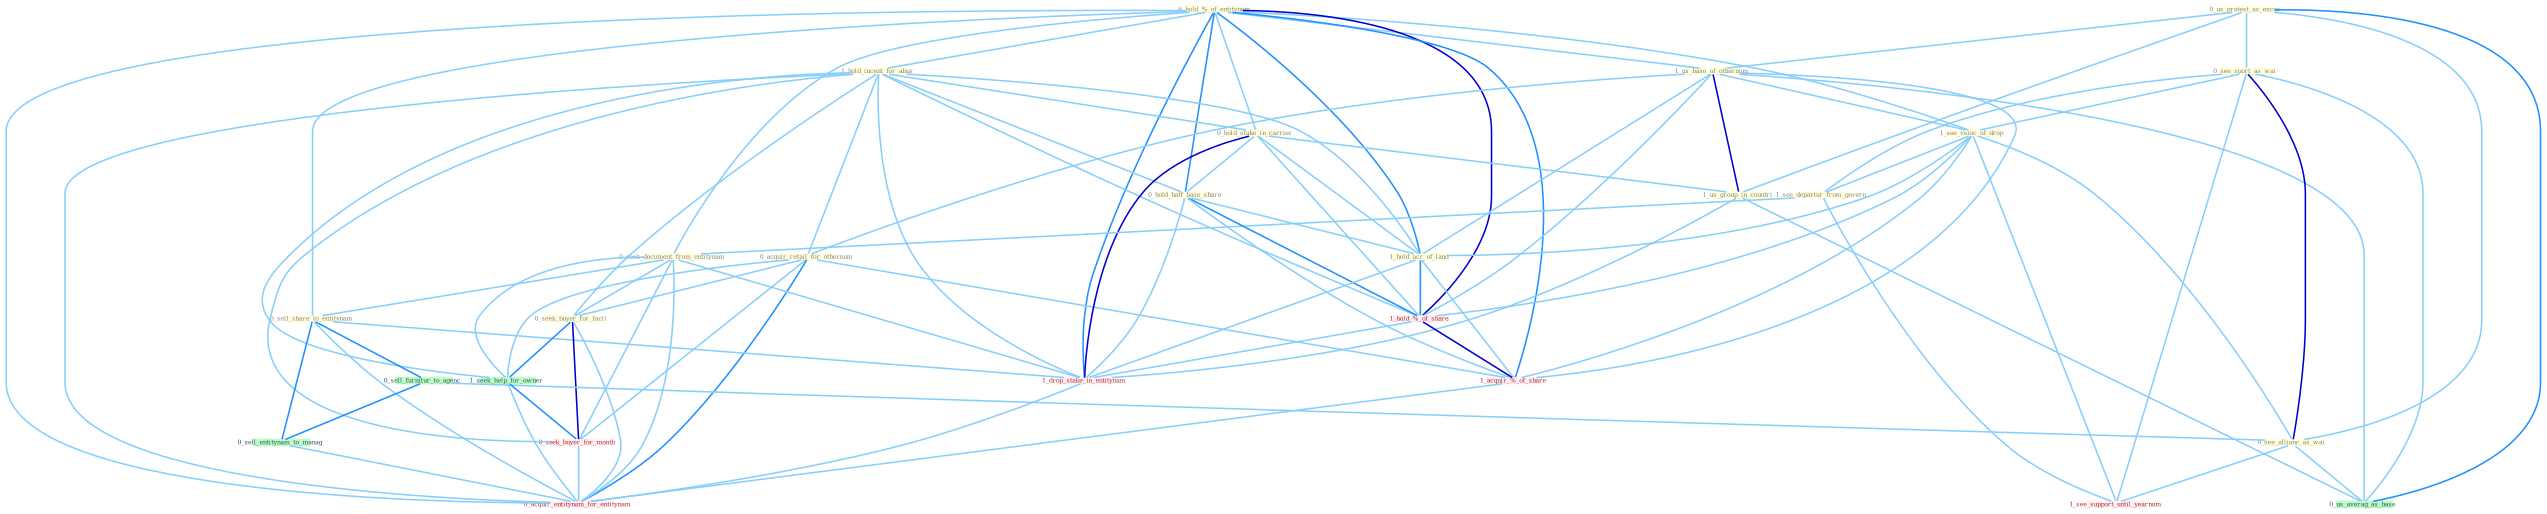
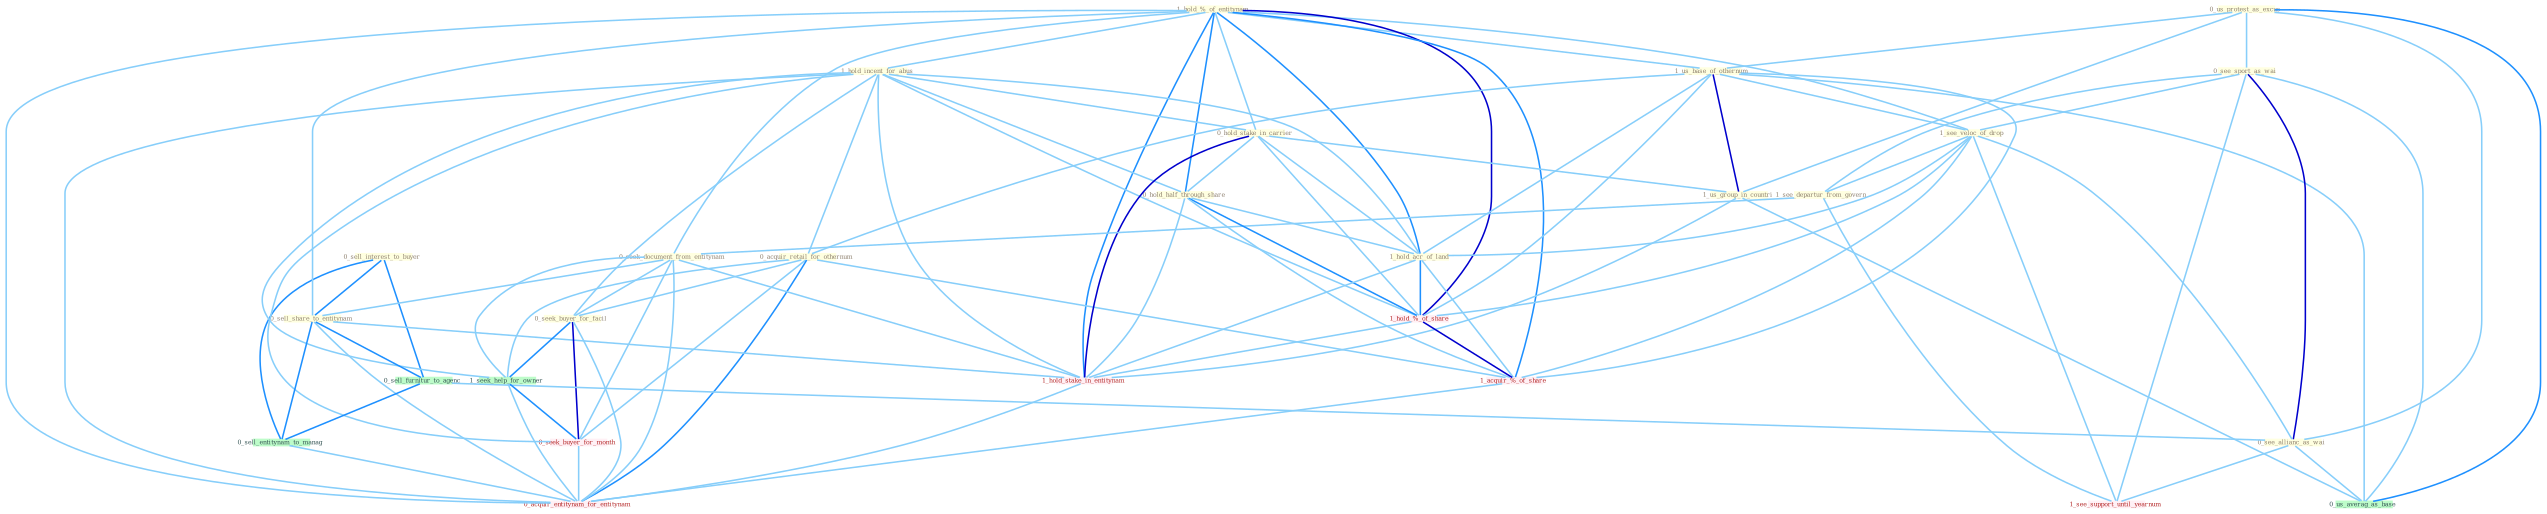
  graph {
    node [color="#ffffe0" fixedsize=true fontcolor="#8b7d6b" fontsize=4 shape=polygon style=filled]
    edge [color="#87cefa" w=1]
-   "1_hold_%_of_entitynam " [height=.06 width=.5 label="6_hold_%_of_entitynam"]
+   "0_sell_interest_to_buyer " [height=.06 width=.5]
+   "1_hold_%_of_entitynam " [height=.06 width=.5]
    "0_us_protest_as_excus " [height=.06 width=.5]
    "1_us_base_of_othernum " [height=.06 width=.5]
    "0_see_sport_as_wai " [height=.06 width=.5]
    "1_hold_incent_for_abus " [height=.06 width=.5]
    "0_acquir_retail_for_othernum " [height=.06 width=.5]
    "0_hold_stake_in_carrier " [height=.06 width=.5]
    "1_see_veloc_of_drop " [height=.06 width=.5]
    "1_see_departur_from_govern " [height=.06 width=.5]
    "1_us_group_in_countri " [height=.06 width=.5]
    "0_seek_document_from_entitynam " [height=.06 width=.5]
-   "0_hold_half_through_share " [height=.06 width=.5 label="0_hold_half_base_share"]
+   "0_hold_half_through_share " [height=.06 width=.5]
    "0_sell_share_to_entitynam " [height=.06 width=.5]
    "0_seek_buyer_for_facil " [height=.06 width=.5]
    "1_hold_acr_of_land " [height=.06 width=.5]
    "0_see_allianc_as_wai " [height=.06 width=.5]
    "1_hold_%_of_share " [color="#fff0f5" fontcolor="#b22222" height=.06 width=.5]
-   "1_hold_stake_in_entitynam " [color="#fff0f5" fontcolor="#b22222" height=.06 width=.5 label="1_drop_stake_in_entitynam"]
+   "1_hold_stake_in_entitynam " [color="#fff0f5" fontcolor="#b22222" height=.06 width=.5]
    "0_seek_buyer_for_month " [color="#fff0f5" fontcolor="#b22222" height=.06 width=.5]
    "1_acquir_%_of_share " [color="#fff0f5" fontcolor="#b22222" height=.06 width=.5]
    "1_see_support_until_yearnum " [color="#fff0f5" fontcolor="#b22222" height=.06 width=.5]
    "0_acquir_entitynam_for_entitynam " [color="#fff0f5" fontcolor="#b22222" height=.06 width=.5]
    "0_sell_furnitur_to_agenc " [color="#BDFCC9" fontcolor="#2f4f4f" height=.06 width=.5]
    "0_sell_entitynam_to_manag " [color="#BDFCC9" fontcolor="#2f4f4f" height=.06 width=.5]
    "0_us_averag_as_base " [color="#BDFCC9" fontcolor="#2f4f4f" height=.06 width=.5]
    "1_seek_help_for_owner " [color="#BDFCC9" fontcolor="#2f4f4f" height=.06 width=.5]
    subgraph sub_1 {
+     "0_sell_interest_to_buyer "
      "1_hold_%_of_entitynam "
      "0_us_protest_as_excus "
      "1_us_base_of_othernum "
      "0_see_sport_as_wai "
      "1_hold_incent_for_abus "
      "0_acquir_retail_for_othernum "
      "0_hold_stake_in_carrier "
      "1_see_veloc_of_drop "
      "1_see_departur_from_govern "
      "1_us_group_in_countri "
      "0_seek_document_from_entitynam "
      "0_hold_half_through_share "
      "0_sell_share_to_entitynam "
      "0_seek_buyer_for_facil "
      "1_hold_acr_of_land "
      "0_see_allianc_as_wai "
    }
    subgraph sub_2 {
      "1_hold_%_of_share "
      "1_hold_stake_in_entitynam "
      "0_seek_buyer_for_month "
      "1_acquir_%_of_share "
      "1_see_support_until_yearnum "
      "0_acquir_entitynam_for_entitynam "
    }
+   "0_sell_interest_to_buyer " -- "0_sell_share_to_entitynam " [color="#1e90ff" w=2]
+   "0_sell_interest_to_buyer " -- "0_sell_furnitur_to_agenc " [color="#1e90ff" w=2]
+   "0_sell_interest_to_buyer " -- "0_sell_entitynam_to_manag " [color="#1e90ff" w=2]
    "1_hold_%_of_entitynam " -- "1_us_base_of_othernum "
    "1_hold_%_of_entitynam " -- "1_hold_incent_for_abus "
    "1_hold_%_of_entitynam " -- "0_hold_stake_in_carrier "
    "1_hold_%_of_entitynam " -- "1_see_veloc_of_drop "
    "1_hold_%_of_entitynam " -- "0_seek_document_from_entitynam "
    "1_hold_%_of_entitynam " -- "0_hold_half_through_share " [color="#1e90ff"]
    "1_hold_%_of_entitynam " -- "0_sell_share_to_entitynam "
    "1_hold_%_of_entitynam " -- "1_hold_acr_of_land " [color="#1e90ff" w=2]
    "1_hold_%_of_entitynam " -- "1_hold_%_of_share " [color="#0000cd" w=3]
    "1_hold_%_of_entitynam " -- "1_hold_stake_in_entitynam " [color="#1e90ff" w=2]
    "1_hold_%_of_entitynam " -- "1_acquir_%_of_share " [color="#1e90ff" w=2]
    "1_hold_%_of_entitynam " -- "0_acquir_entitynam_for_entitynam "
    "0_us_protest_as_excus " -- "1_us_base_of_othernum "
    "0_us_protest_as_excus " -- "0_see_sport_as_wai "
    "0_us_protest_as_excus " -- "1_us_group_in_countri "
    "0_us_protest_as_excus " -- "0_see_allianc_as_wai "
    "0_us_protest_as_excus " -- "0_us_averag_as_base " [color="#1e90ff" w=2]
    "1_us_base_of_othernum " -- "0_acquir_retail_for_othernum "
    "1_us_base_of_othernum " -- "1_see_veloc_of_drop "
    "1_us_base_of_othernum " -- "1_us_group_in_countri " [color="#0000cd"]
    "1_us_base_of_othernum " -- "1_hold_acr_of_land "
    "1_us_base_of_othernum " -- "1_hold_%_of_share "
    "1_us_base_of_othernum " -- "1_acquir_%_of_share "
    "1_us_base_of_othernum " -- "0_us_averag_as_base "
    "0_see_sport_as_wai " -- "1_see_veloc_of_drop "
    "0_see_sport_as_wai " -- "1_see_departur_from_govern "
    "0_see_sport_as_wai " -- "0_see_allianc_as_wai " [color="#0000cd" w=3]
    "0_see_sport_as_wai " -- "1_see_support_until_yearnum "
    "0_see_sport_as_wai " -- "0_us_averag_as_base "
    "1_hold_incent_for_abus " -- "0_acquir_retail_for_othernum "
    "1_hold_incent_for_abus " -- "0_hold_stake_in_carrier "
    "1_hold_incent_for_abus " -- "0_hold_half_through_share "
    "1_hold_incent_for_abus " -- "0_seek_buyer_for_facil "
    "1_hold_incent_for_abus " -- "1_hold_acr_of_land "
    "1_hold_incent_for_abus " -- "1_hold_%_of_share "
    "1_hold_incent_for_abus " -- "1_hold_stake_in_entitynam "
    "1_hold_incent_for_abus " -- "0_seek_buyer_for_month "
    "1_hold_incent_for_abus " -- "0_acquir_entitynam_for_entitynam "
    "1_hold_incent_for_abus " -- "1_seek_help_for_owner "
    "0_acquir_retail_for_othernum " -- "0_seek_buyer_for_facil "
    "0_acquir_retail_for_othernum " -- "0_seek_buyer_for_month "
    "0_acquir_retail_for_othernum " -- "1_acquir_%_of_share "
    "0_acquir_retail_for_othernum " -- "0_acquir_entitynam_for_entitynam " [color="#1e90ff" w=2]
    "0_acquir_retail_for_othernum " -- "1_seek_help_for_owner "
    "0_hold_stake_in_carrier " -- "1_us_group_in_countri "
    "0_hold_stake_in_carrier " -- "0_hold_half_through_share "
    "0_hold_stake_in_carrier " -- "1_hold_acr_of_land "
    "0_hold_stake_in_carrier " -- "1_hold_%_of_share "
    "0_hold_stake_in_carrier " -- "1_hold_stake_in_entitynam " [color="#0000cd" w=3]
    "1_see_veloc_of_drop " -- "1_see_departur_from_govern "
    "1_see_veloc_of_drop " -- "1_hold_acr_of_land "
    "1_see_veloc_of_drop " -- "0_see_allianc_as_wai "
    "1_see_veloc_of_drop " -- "1_hold_%_of_share "
    "1_see_veloc_of_drop " -- "1_acquir_%_of_share "
    "1_see_veloc_of_drop " -- "1_see_support_until_yearnum "
    "1_see_departur_from_govern " -- "0_seek_document_from_entitynam "
    "1_see_departur_from_govern " -- "1_see_support_until_yearnum "
    "1_us_group_in_countri " -- "1_hold_stake_in_entitynam "
    "1_us_group_in_countri " -- "0_us_averag_as_base "
    "0_seek_document_from_entitynam " -- "0_sell_share_to_entitynam "
    "0_seek_document_from_entitynam " -- "0_seek_buyer_for_facil "
    "0_seek_document_from_entitynam " -- "1_hold_stake_in_entitynam "
    "0_seek_document_from_entitynam " -- "0_seek_buyer_for_month "
    "0_seek_document_from_entitynam " -- "0_acquir_entitynam_for_entitynam "
    "0_seek_document_from_entitynam " -- "1_seek_help_for_owner "
    "0_hold_half_through_share " -- "1_hold_acr_of_land "
    "0_hold_half_through_share " -- "1_hold_%_of_share " [color="#1e90ff" w=2]
    "0_hold_half_through_share " -- "1_hold_stake_in_entitynam "
    "0_hold_half_through_share " -- "1_acquir_%_of_share "
    "0_sell_share_to_entitynam " -- "1_hold_stake_in_entitynam "
    "0_sell_share_to_entitynam " -- "0_acquir_entitynam_for_entitynam "
    "0_sell_share_to_entitynam " -- "0_sell_furnitur_to_agenc " [color="#1e90ff" w=2]
    "0_sell_share_to_entitynam " -- "0_sell_entitynam_to_manag " [color="#1e90ff" w=2]
    "0_seek_buyer_for_facil " -- "0_seek_buyer_for_month " [color="#0000cd" w=3]
    "0_seek_buyer_for_facil " -- "0_acquir_entitynam_for_entitynam "
    "0_seek_buyer_for_facil " -- "1_seek_help_for_owner " [color="#1e90ff" w=2]
    "1_hold_acr_of_land " -- "1_hold_%_of_share " [color="#1e90ff" w=2]
    "1_hold_acr_of_land " -- "1_hold_stake_in_entitynam "
    "1_hold_acr_of_land " -- "1_acquir_%_of_share "
    "0_see_allianc_as_wai " -- "1_see_support_until_yearnum "
    "0_see_allianc_as_wai " -- "0_us_averag_as_base "
    "1_hold_%_of_share " -- "1_hold_stake_in_entitynam "
    "1_hold_%_of_share " -- "1_acquir_%_of_share " [color="#0000cd" w=3]
    "1_hold_stake_in_entitynam " -- "0_acquir_entitynam_for_entitynam "
    "0_seek_buyer_for_month " -- "0_acquir_entitynam_for_entitynam "
    "1_acquir_%_of_share " -- "0_acquir_entitynam_for_entitynam "
    "0_sell_furnitur_to_agenc " -- "0_see_allianc_as_wai "
    "0_sell_furnitur_to_agenc " -- "0_sell_entitynam_to_manag " [color="#1e90ff" w=2]
    "0_sell_entitynam_to_manag " -- "0_acquir_entitynam_for_entitynam "
    "1_seek_help_for_owner " -- "0_seek_buyer_for_month " [color="#1e90ff" w=2]
    "1_seek_help_for_owner " -- "0_acquir_entitynam_for_entitynam "
  }
